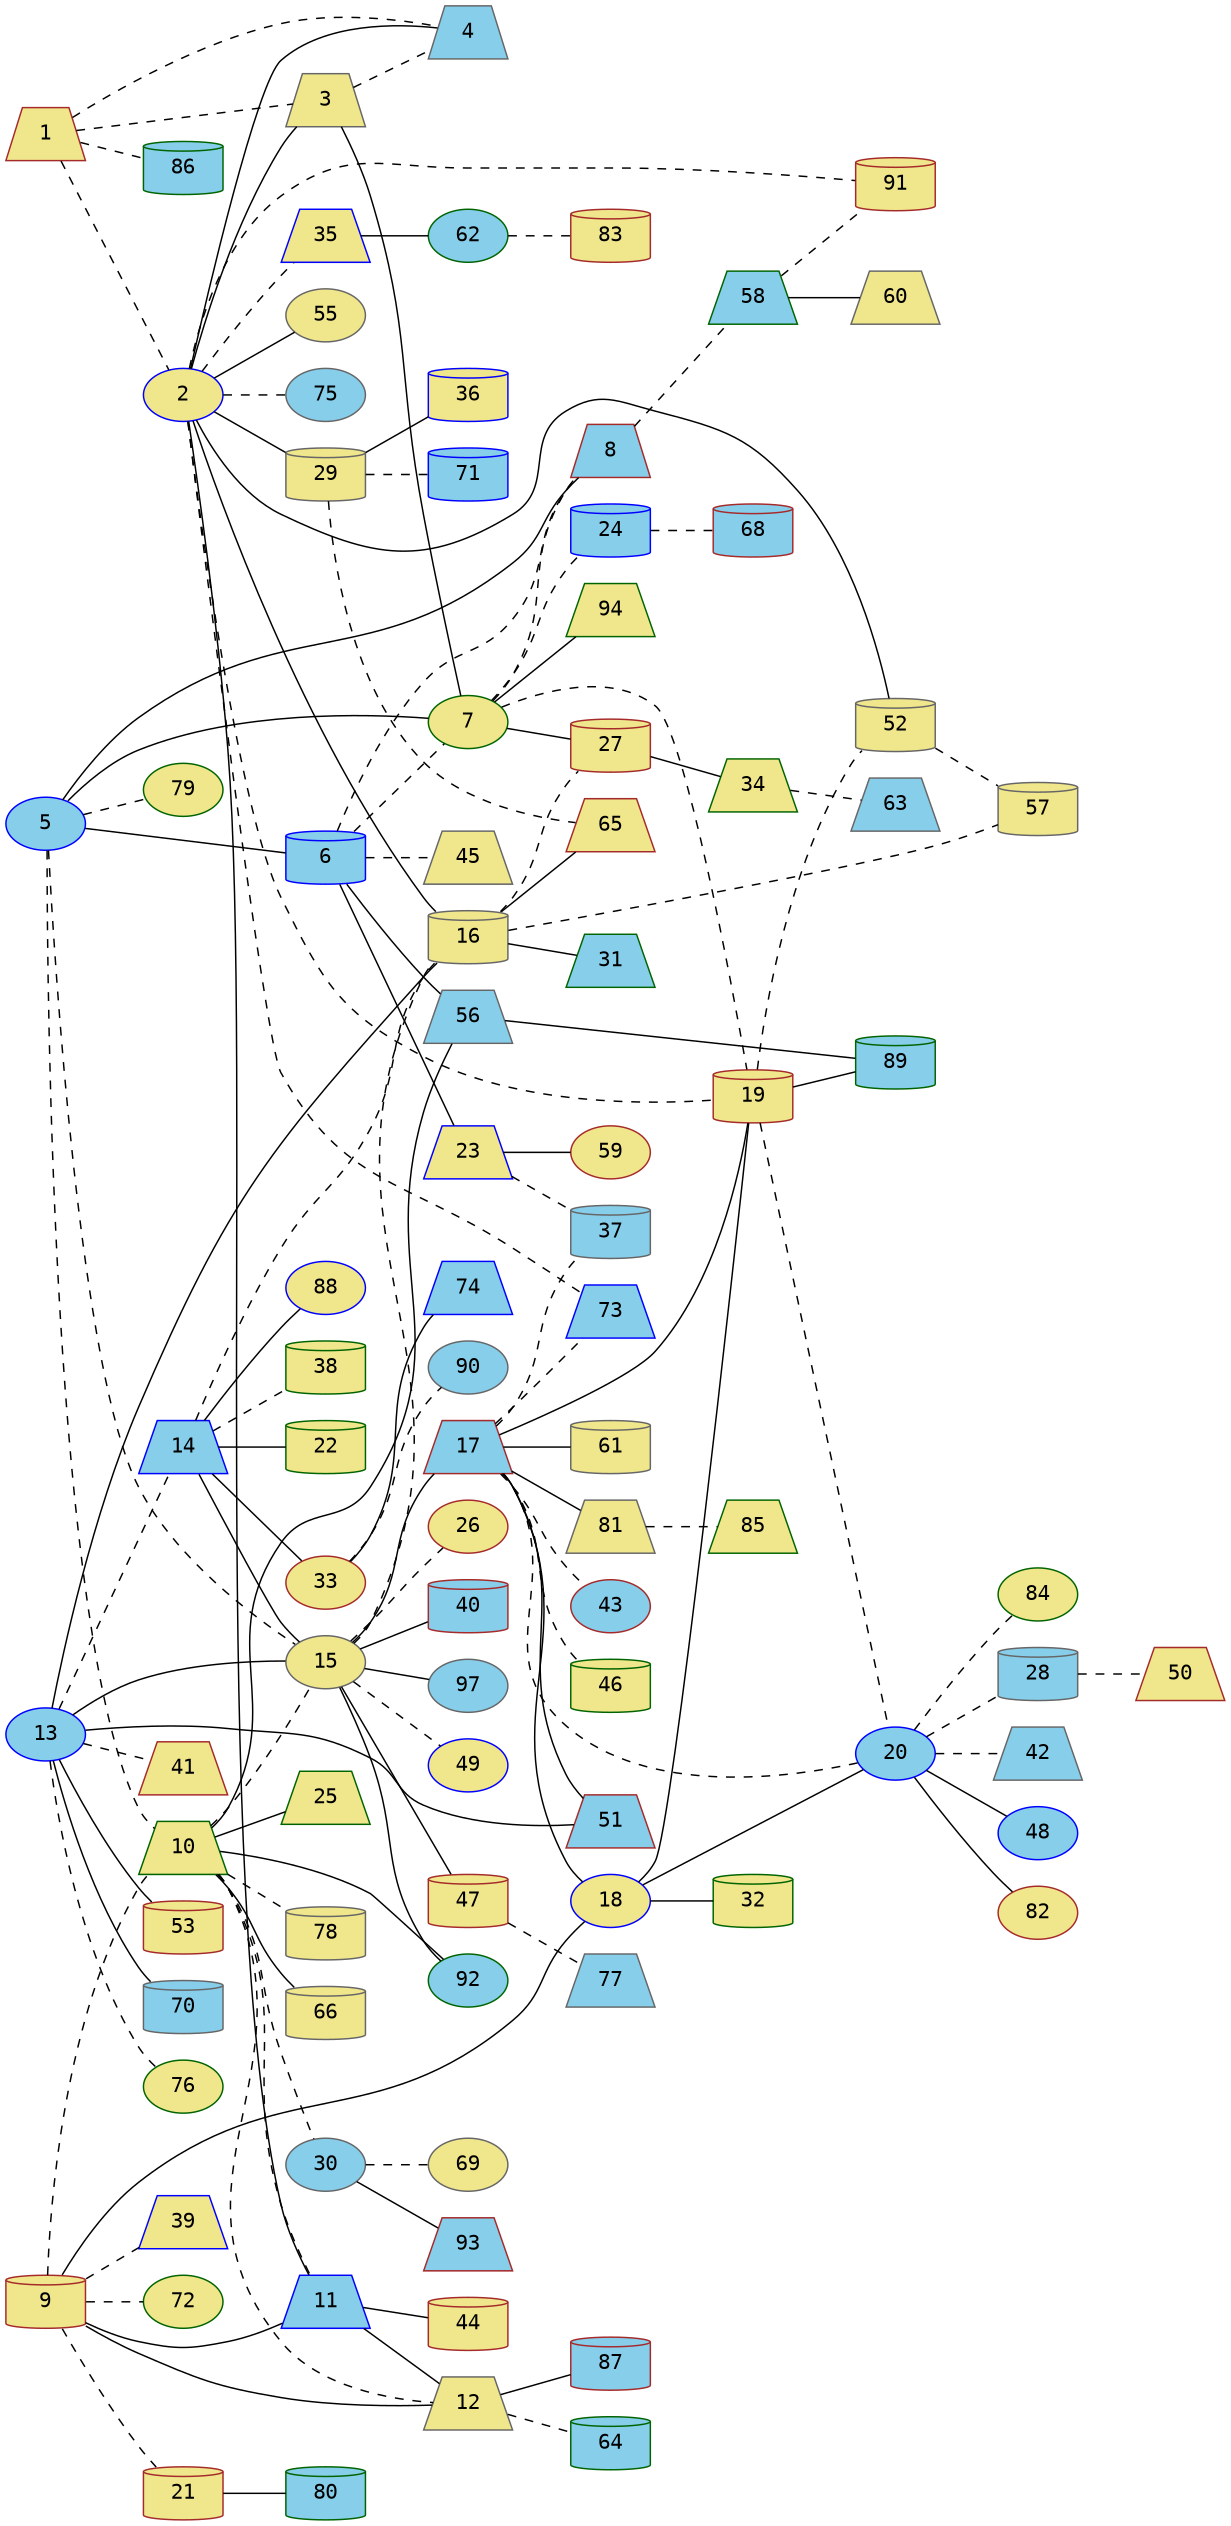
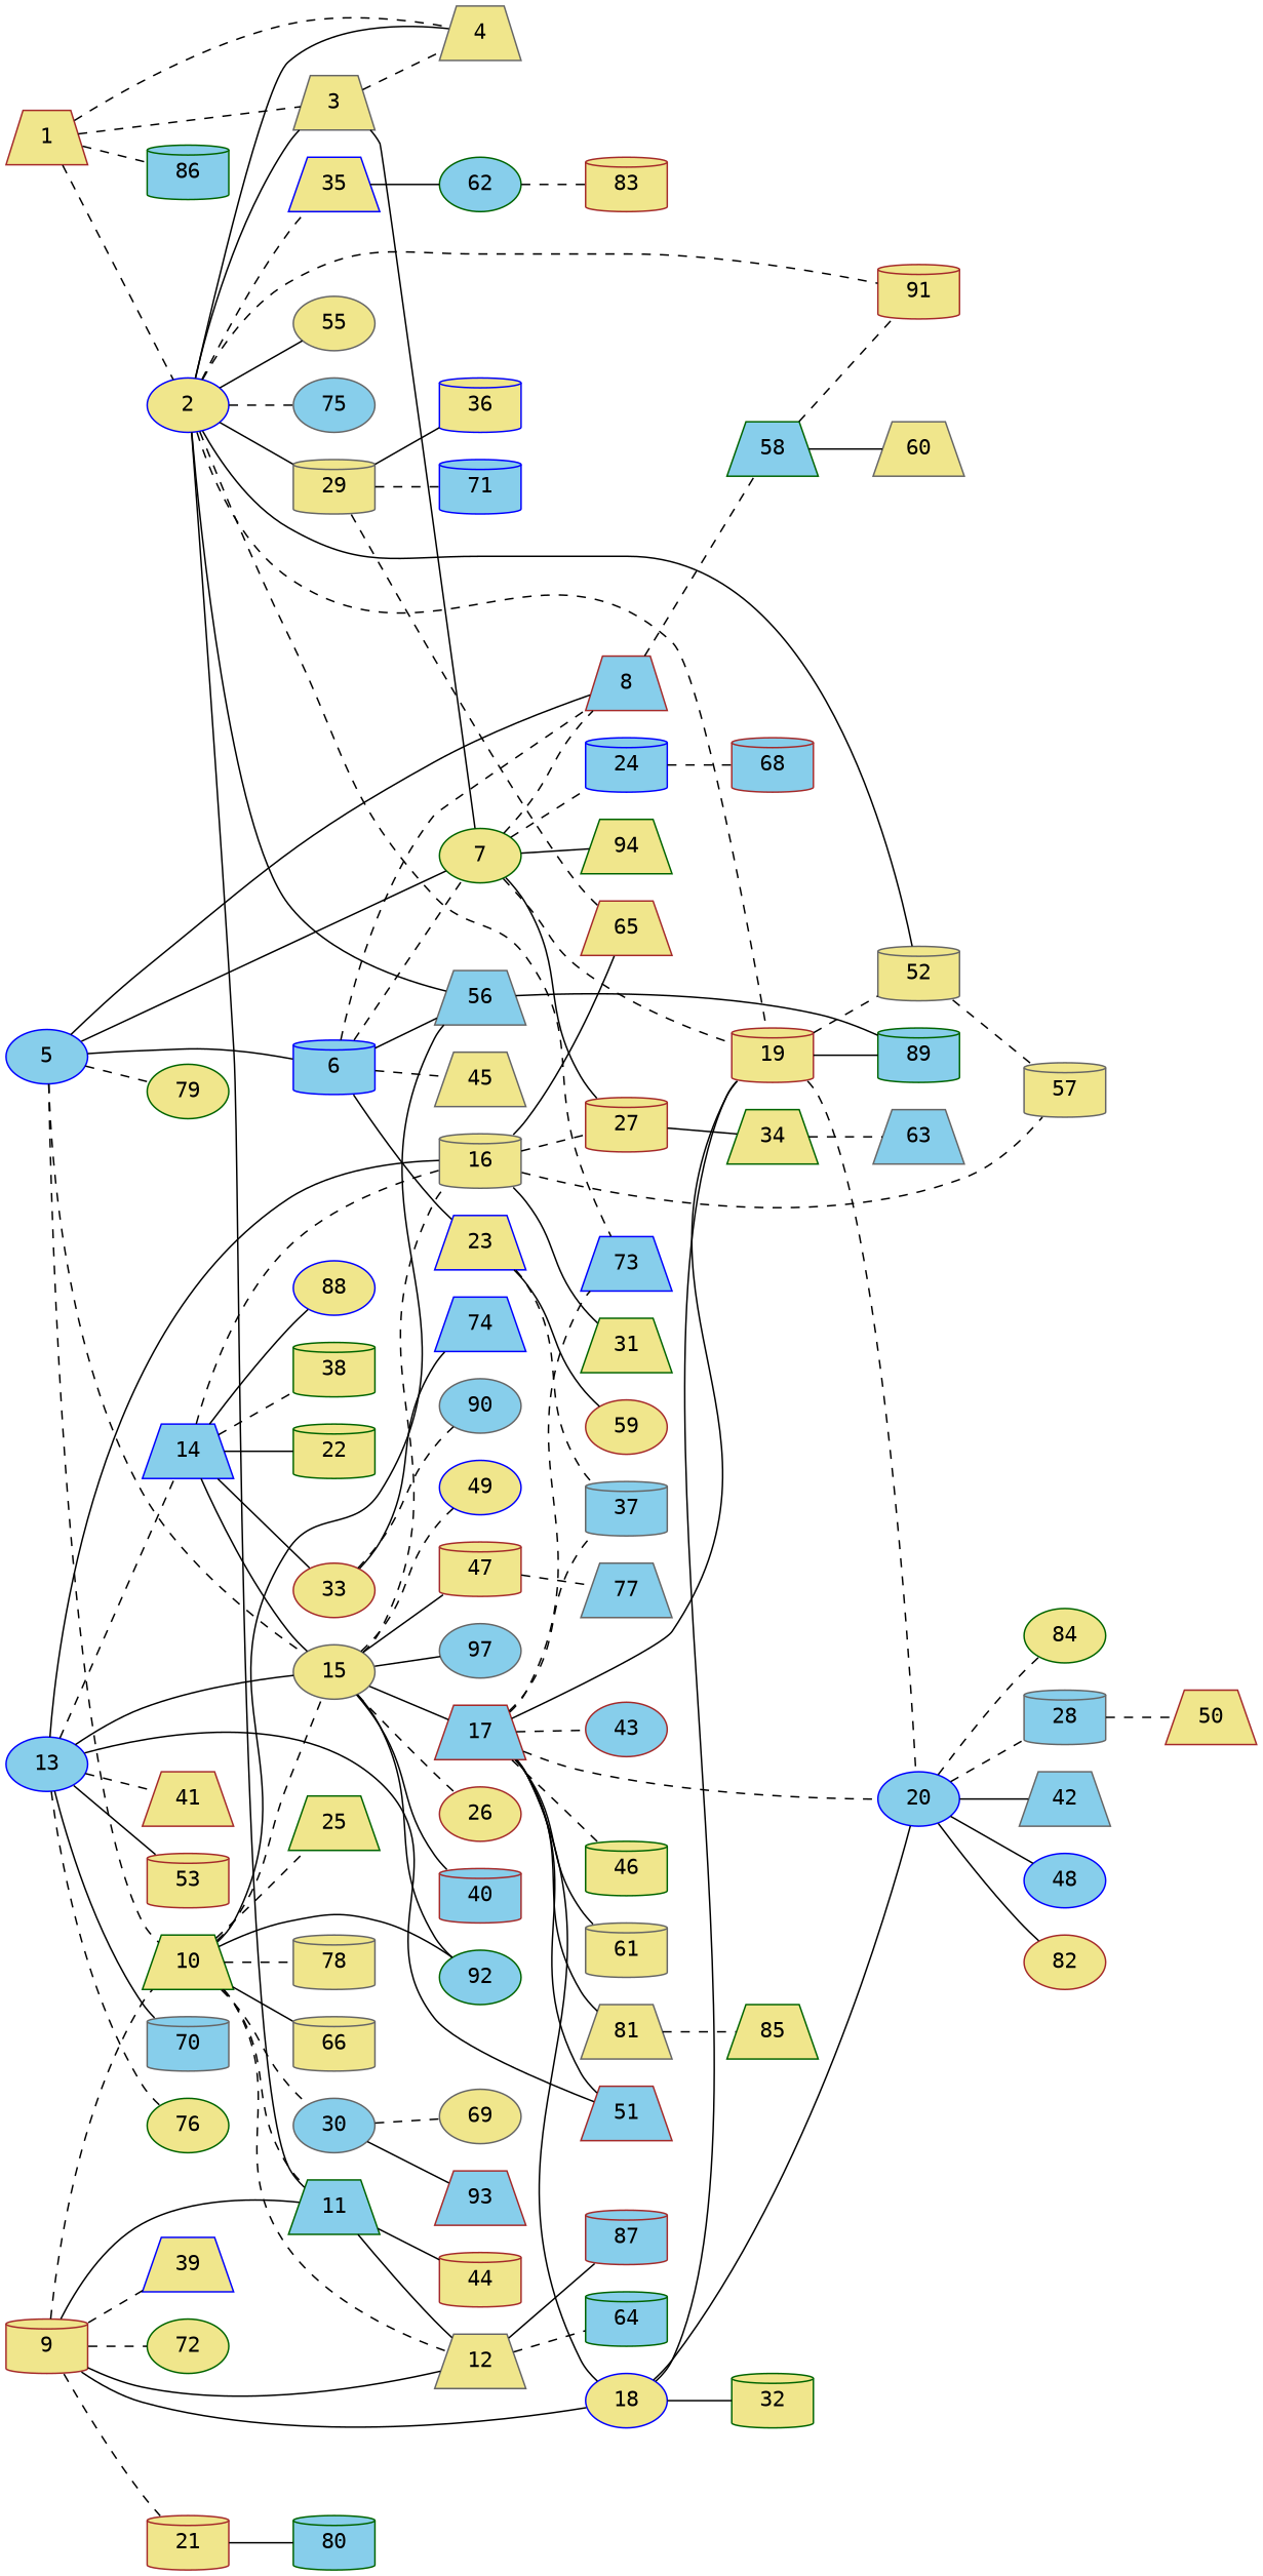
  graph {
    fontname="DejaVu Sans Mono"
    rankdir=LR
    node [color=gray40 fillcolor=khaki fontname="DejaVu Sans Mono" shape=cylinder style=filled]
    edge [fontname="DejaVu Sans Mono" style=dashed]
    1 [color=brown shape=trapezium]
    2 [color=blue shape=ellipse]
    3 [shape=trapezium]
-   4 [fillcolor=skyblue shape=trapezium]
+   4 [shape=trapezium]
    86 [color=darkgreen fillcolor=skyblue]
-   11 [color=blue fillcolor=skyblue shape=trapezium]
+   11 [color=darkgreen fillcolor=skyblue shape=trapezium]
    16
    19 [color=brown]
    29
    35 [color=blue shape=trapezium]
    52
    55 [shape=ellipse]
    73 [color=blue fillcolor=skyblue shape=trapezium]
    75 [fillcolor=skyblue shape=ellipse]
    91 [color=brown]
    7 [color=darkgreen shape=ellipse]
    12 [shape=trapezium]
    44 [color=brown]
    27 [color=brown]
-   31 [color=darkgreen fillcolor=skyblue shape=trapezium]
+   31 [color=darkgreen shape=trapezium]
    57
    65 [color=brown shape=trapezium]
    20 [color=blue fillcolor=skyblue shape=ellipse]
    89 [color=darkgreen fillcolor=skyblue]
    36 [color=blue]
    71 [color=blue fillcolor=skyblue]
    62 [color=darkgreen fillcolor=skyblue shape=ellipse]
    8 [color=brown fillcolor=skyblue shape=trapezium]
    24 [color=blue fillcolor=skyblue]
    94 [color=darkgreen shape=trapezium]
    5 [color=blue fillcolor=skyblue shape=ellipse]
    6 [color=blue fillcolor=skyblue]
    10 [color=darkgreen shape=trapezium]
    15 [shape=ellipse]
    79 [color=darkgreen shape=ellipse]
    23 [color=blue shape=trapezium]
    45 [shape=trapezium]
    56 [fillcolor=skyblue shape=trapezium]
    58 [color=darkgreen fillcolor=skyblue shape=trapezium]
    25 [color=darkgreen shape=trapezium]
    30 [fillcolor=skyblue shape=ellipse]
    66
    78
    92 [color=darkgreen fillcolor=skyblue shape=ellipse]
    17 [color=brown fillcolor=skyblue shape=trapezium]
    26 [color=brown shape=ellipse]
    40 [color=brown fillcolor=skyblue]
    47 [color=brown]
    49 [color=blue shape=ellipse]
    n50 [fillcolor=skyblue label=97 shape=ellipse]
    37 [fillcolor=skyblue]
    59 [color=brown shape=ellipse]
    68 [color=brown fillcolor=skyblue]
    34 [color=darkgreen shape=trapezium]
    60 [shape=trapezium]
    9 [color=brown]
    18 [color=blue shape=ellipse]
    21 [color=brown]
    39 [color=blue shape=trapezium]
    72 [color=darkgreen shape=ellipse]
    64 [color=darkgreen fillcolor=skyblue]
    87 [color=brown fillcolor=skyblue]
    32 [color=darkgreen]
    80 [color=darkgreen fillcolor=skyblue]
    69 [shape=ellipse]
    93 [color=brown fillcolor=skyblue shape=trapezium]
    13 [color=blue fillcolor=skyblue shape=ellipse]
    14 [color=blue fillcolor=skyblue shape=trapezium]
    41 [color=brown shape=trapezium]
    51 [color=brown fillcolor=skyblue shape=trapezium]
    53 [color=brown]
    70 [fillcolor=skyblue]
    76 [color=darkgreen shape=ellipse]
    22 [color=darkgreen]
    33 [color=brown shape=ellipse]
    38 [color=darkgreen]
    88 [color=blue shape=ellipse]
    74 [color=blue fillcolor=skyblue shape=trapezium]
    90 [fillcolor=skyblue shape=ellipse]
    43 [color=brown fillcolor=skyblue shape=ellipse]
    46 [color=darkgreen]
    61
    81 [shape=trapezium]
    77 [fillcolor=skyblue shape=trapezium]
    28 [fillcolor=skyblue]
    42 [fillcolor=skyblue shape=trapezium]
    48 [color=blue fillcolor=skyblue shape=ellipse]
    82 [color=brown shape=ellipse]
    84 [color=darkgreen shape=ellipse]
    85 [color=darkgreen shape=trapezium]
    50 [color=brown shape=trapezium]
    63 [fillcolor=skyblue shape=trapezium]
    83 [color=brown]
    1 -- 2
    1 -- 3
    1 -- 4
    1 -- 86
    2 -- 3 [style=solid]
    2 -- 4 [style=solid]
    2 -- 11 [style=solid]
-   2 -- 16 [style=solid]
+   2 -- 56 [style=solid]
    2 -- 19
    2 -- 29 [style=solid]
    2 -- 35
    2 -- 52 [style=solid]
    2 -- 55 [style=solid]
    2 -- 73
    2 -- 75
    2 -- 91
    3 -- 4
    3 -- 7 [style=solid]
    11 -- 12 [style=solid]
    11 -- 44 [style=solid]
    16 -- 27
    16 -- 31 [style=solid]
    16 -- 57
    16 -- 65 [style=solid]
    19 -- 52
    19 -- 20
    19 -- 89 [style=solid]
    29 -- 65
    29 -- 36 [style=solid]
    29 -- 71
    35 -- 62 [style=solid]
    52 -- 57
    7 -- 19
    7 -- 27 [style=solid]
    7 -- 8
    7 -- 24
    7 -- 94 [style=solid]
    12 -- 64
    12 -- 87 [style=solid]
    27 -- 34 [style=solid]
    20 -- 28
-   20 -- 42
+   20 -- 42 [style=solid]
    20 -- 48 [style=solid]
    20 -- 82 [style=solid]
    20 -- 84
    62 -- 83
    8 -- 58
    24 -- 68
    5 -- 7 [style=solid]
    5 -- 8 [style=solid]
    5 -- 6 [style=solid]
    5 -- 10
    5 -- 15
    5 -- 79
    6 -- 7
    6 -- 8
    6 -- 23 [style=solid]
    6 -- 45
    6 -- 56 [style=solid]
    10 -- 11
    10 -- 12
    10 -- 15
    10 -- 56 [style=solid]
-   10 -- 25 [style=solid]
+   10 -- 25
    10 -- 30
    10 -- 66 [style=solid]
    10 -- 78
    10 -- 92 [style=solid]
    15 -- 16
    15 -- 92 [style=solid]
    15 -- 17 [style=solid]
    15 -- 26
    15 -- 40 [style=solid]
    15 -- 47 [style=solid]
    15 -- 49
    15 -- n50 [style=solid]
    23 -- 37
    23 -- 59 [style=solid]
    56 -- 89 [style=solid]
    58 -- 91
    58 -- 60 [style=solid]
    30 -- 69
    30 -- 93 [style=solid]
    17 -- 19 [style=solid]
    17 -- 73
    17 -- 20
    17 -- 37
    17 -- 18 [style=solid]
    17 -- 51 [style=solid]
    17 -- 43
    17 -- 46
    17 -- 61 [style=solid]
    17 -- 81 [style=solid]
    47 -- 77
    34 -- 63
    9 -- 11 [style=solid]
    9 -- 12 [style=solid]
    9 -- 10
    9 -- 18 [style=solid]
    9 -- 21
    9 -- 39
    9 -- 72
    18 -- 19 [style=solid]
    18 -- 20 [style=solid]
    18 -- 32 [style=solid]
    21 -- 80 [style=solid]
    13 -- 16 [style=solid]
    13 -- 15 [style=solid]
    13 -- 14
    13 -- 41
    13 -- 51 [style=solid]
    13 -- 53 [style=solid]
    13 -- 70 [style=solid]
    13 -- 76
    14 -- 16
    14 -- 15 [style=solid]
    14 -- 22 [style=solid]
    14 -- 33 [style=solid]
    14 -- 38
    14 -- 88 [style=solid]
    33 -- 74 [style=solid]
    33 -- 90
    81 -- 85
    28 -- 50
  }
